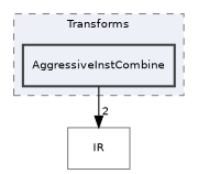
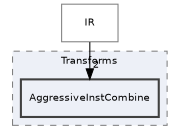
  digraph {
    compound=true
    node [fillcolor="#edf0f7" fontname=Helvetica fontsize=10 shape=box]
    n1 [color=grey25 label=AggressiveInstCombine style="filled,bold,"]
    n2 [color=grey50 label=IR]
    subgraph cluster_1 {
      bgcolor="#edf0f7"
      fontname=Helvetica
      fontsize=10
      label=Transforms
      pencolor=grey50
      style="filled,dashed,"
      n1
    }
-   n1 -> n2 [fontname=Helvetica fontsize=10 headlabel=2 labeldistance=1.5 labelfontname=Helvetica labelfontsize=10]
+   n2 -> n1 [fontname=Helvetica fontsize=10 headlabel=2 labeldistance=1.5 labelfontname=Helvetica labelfontsize=10]
  }
